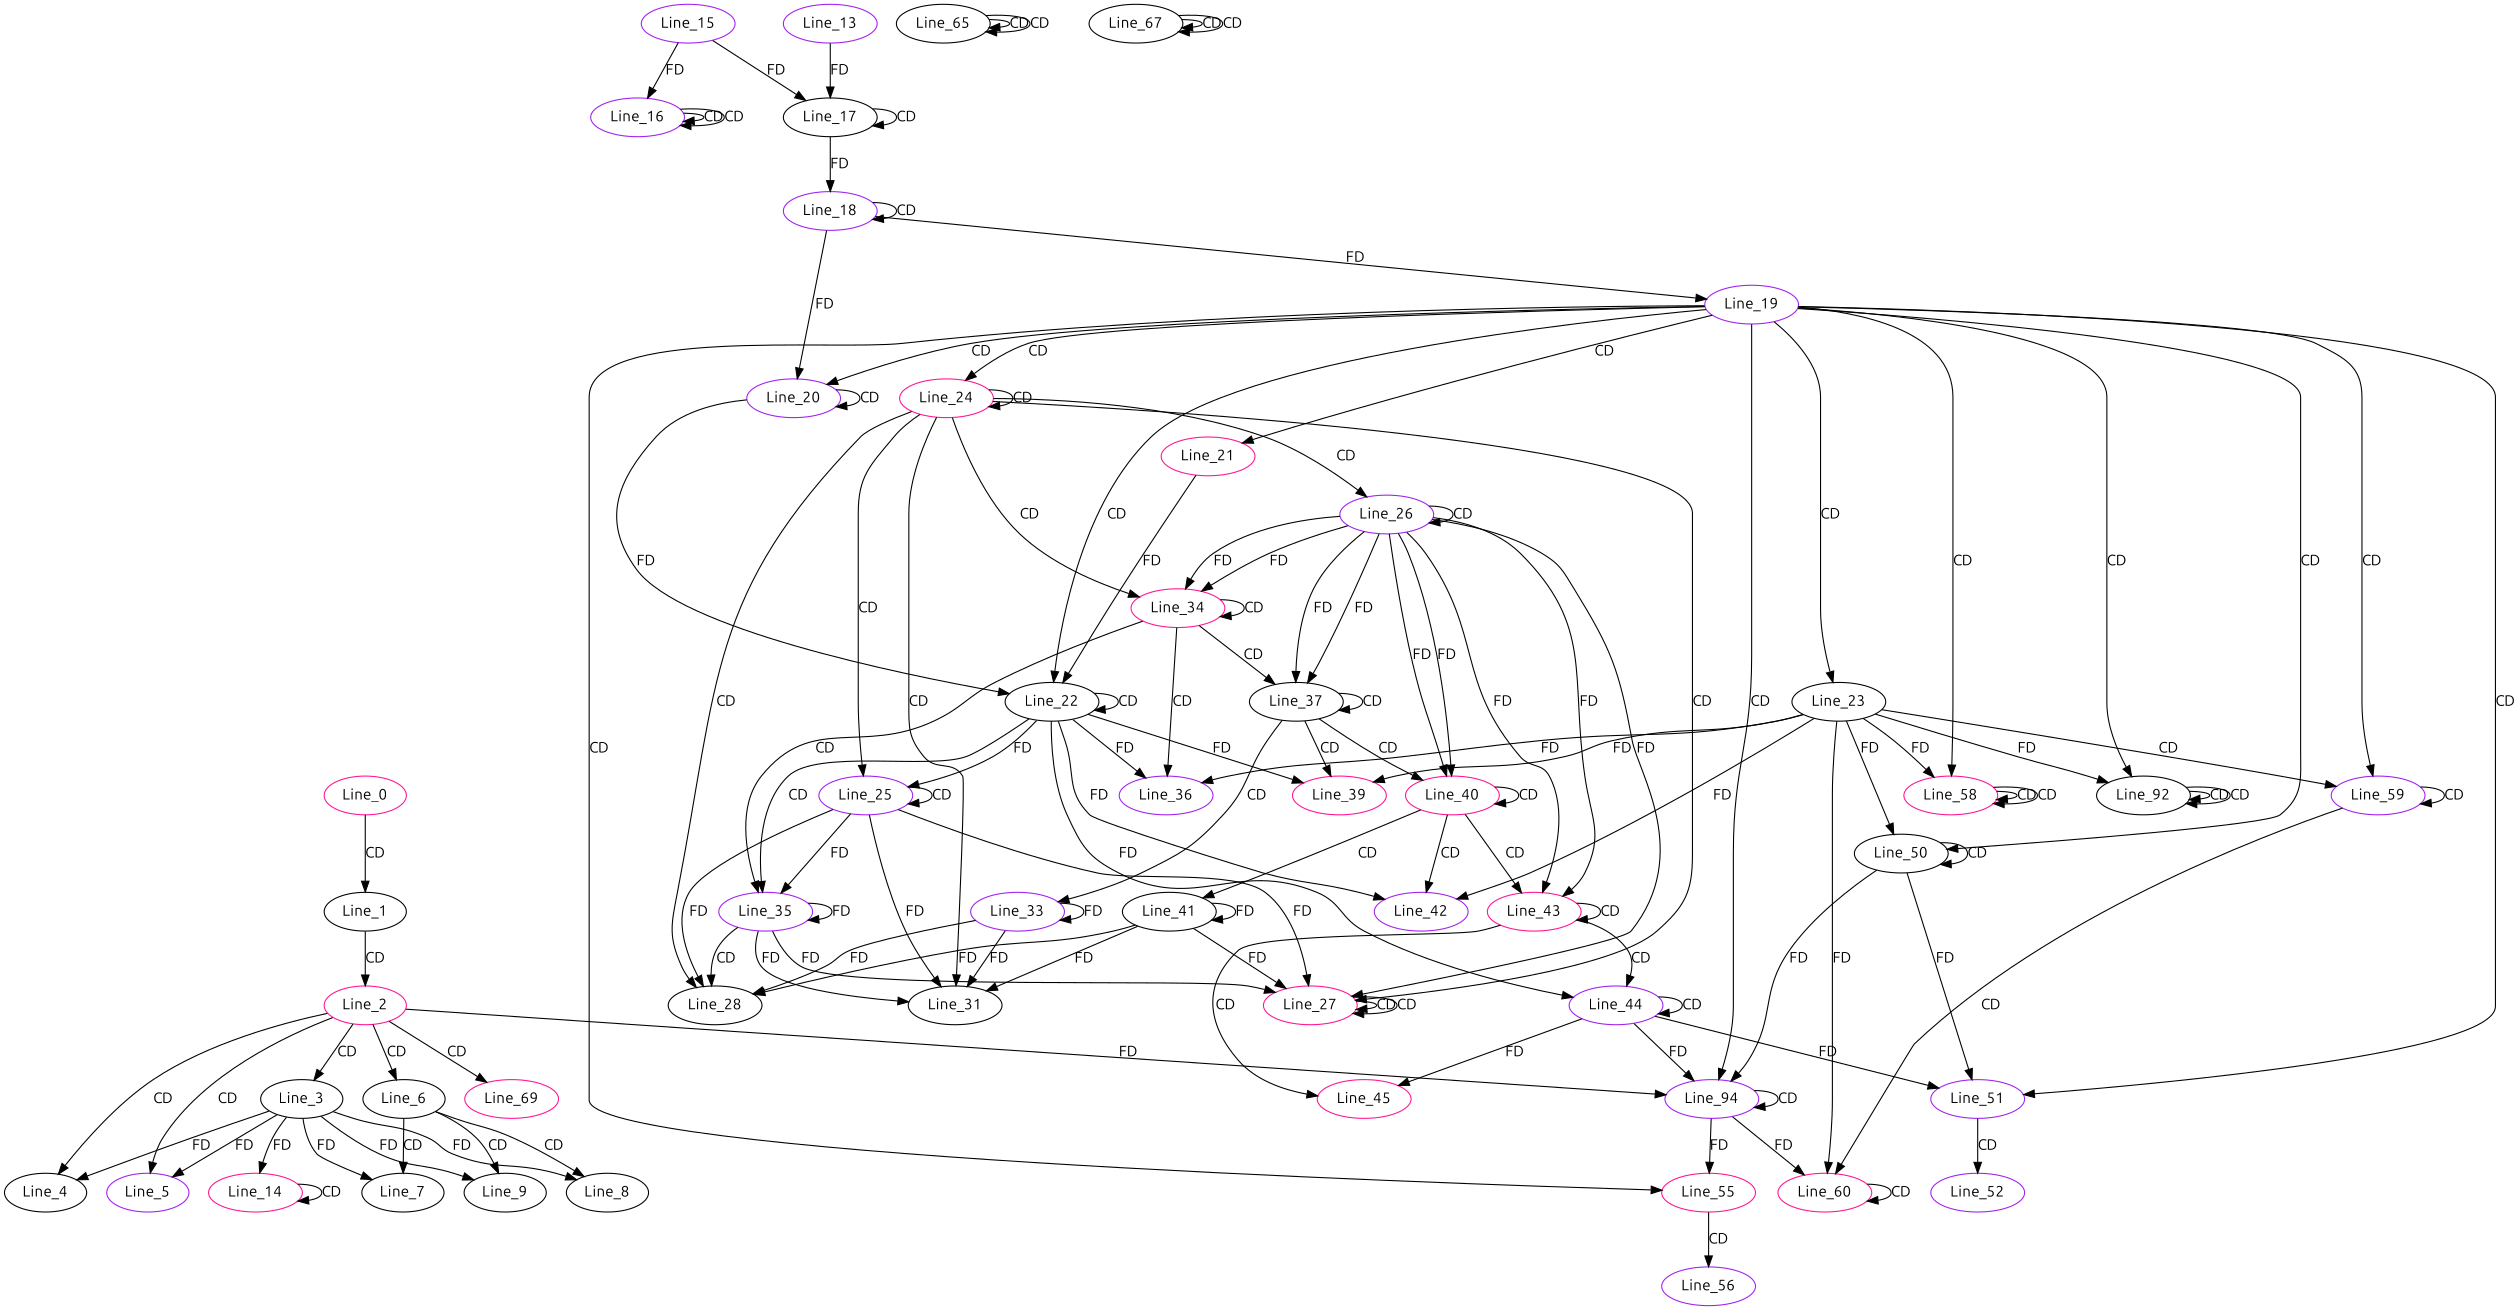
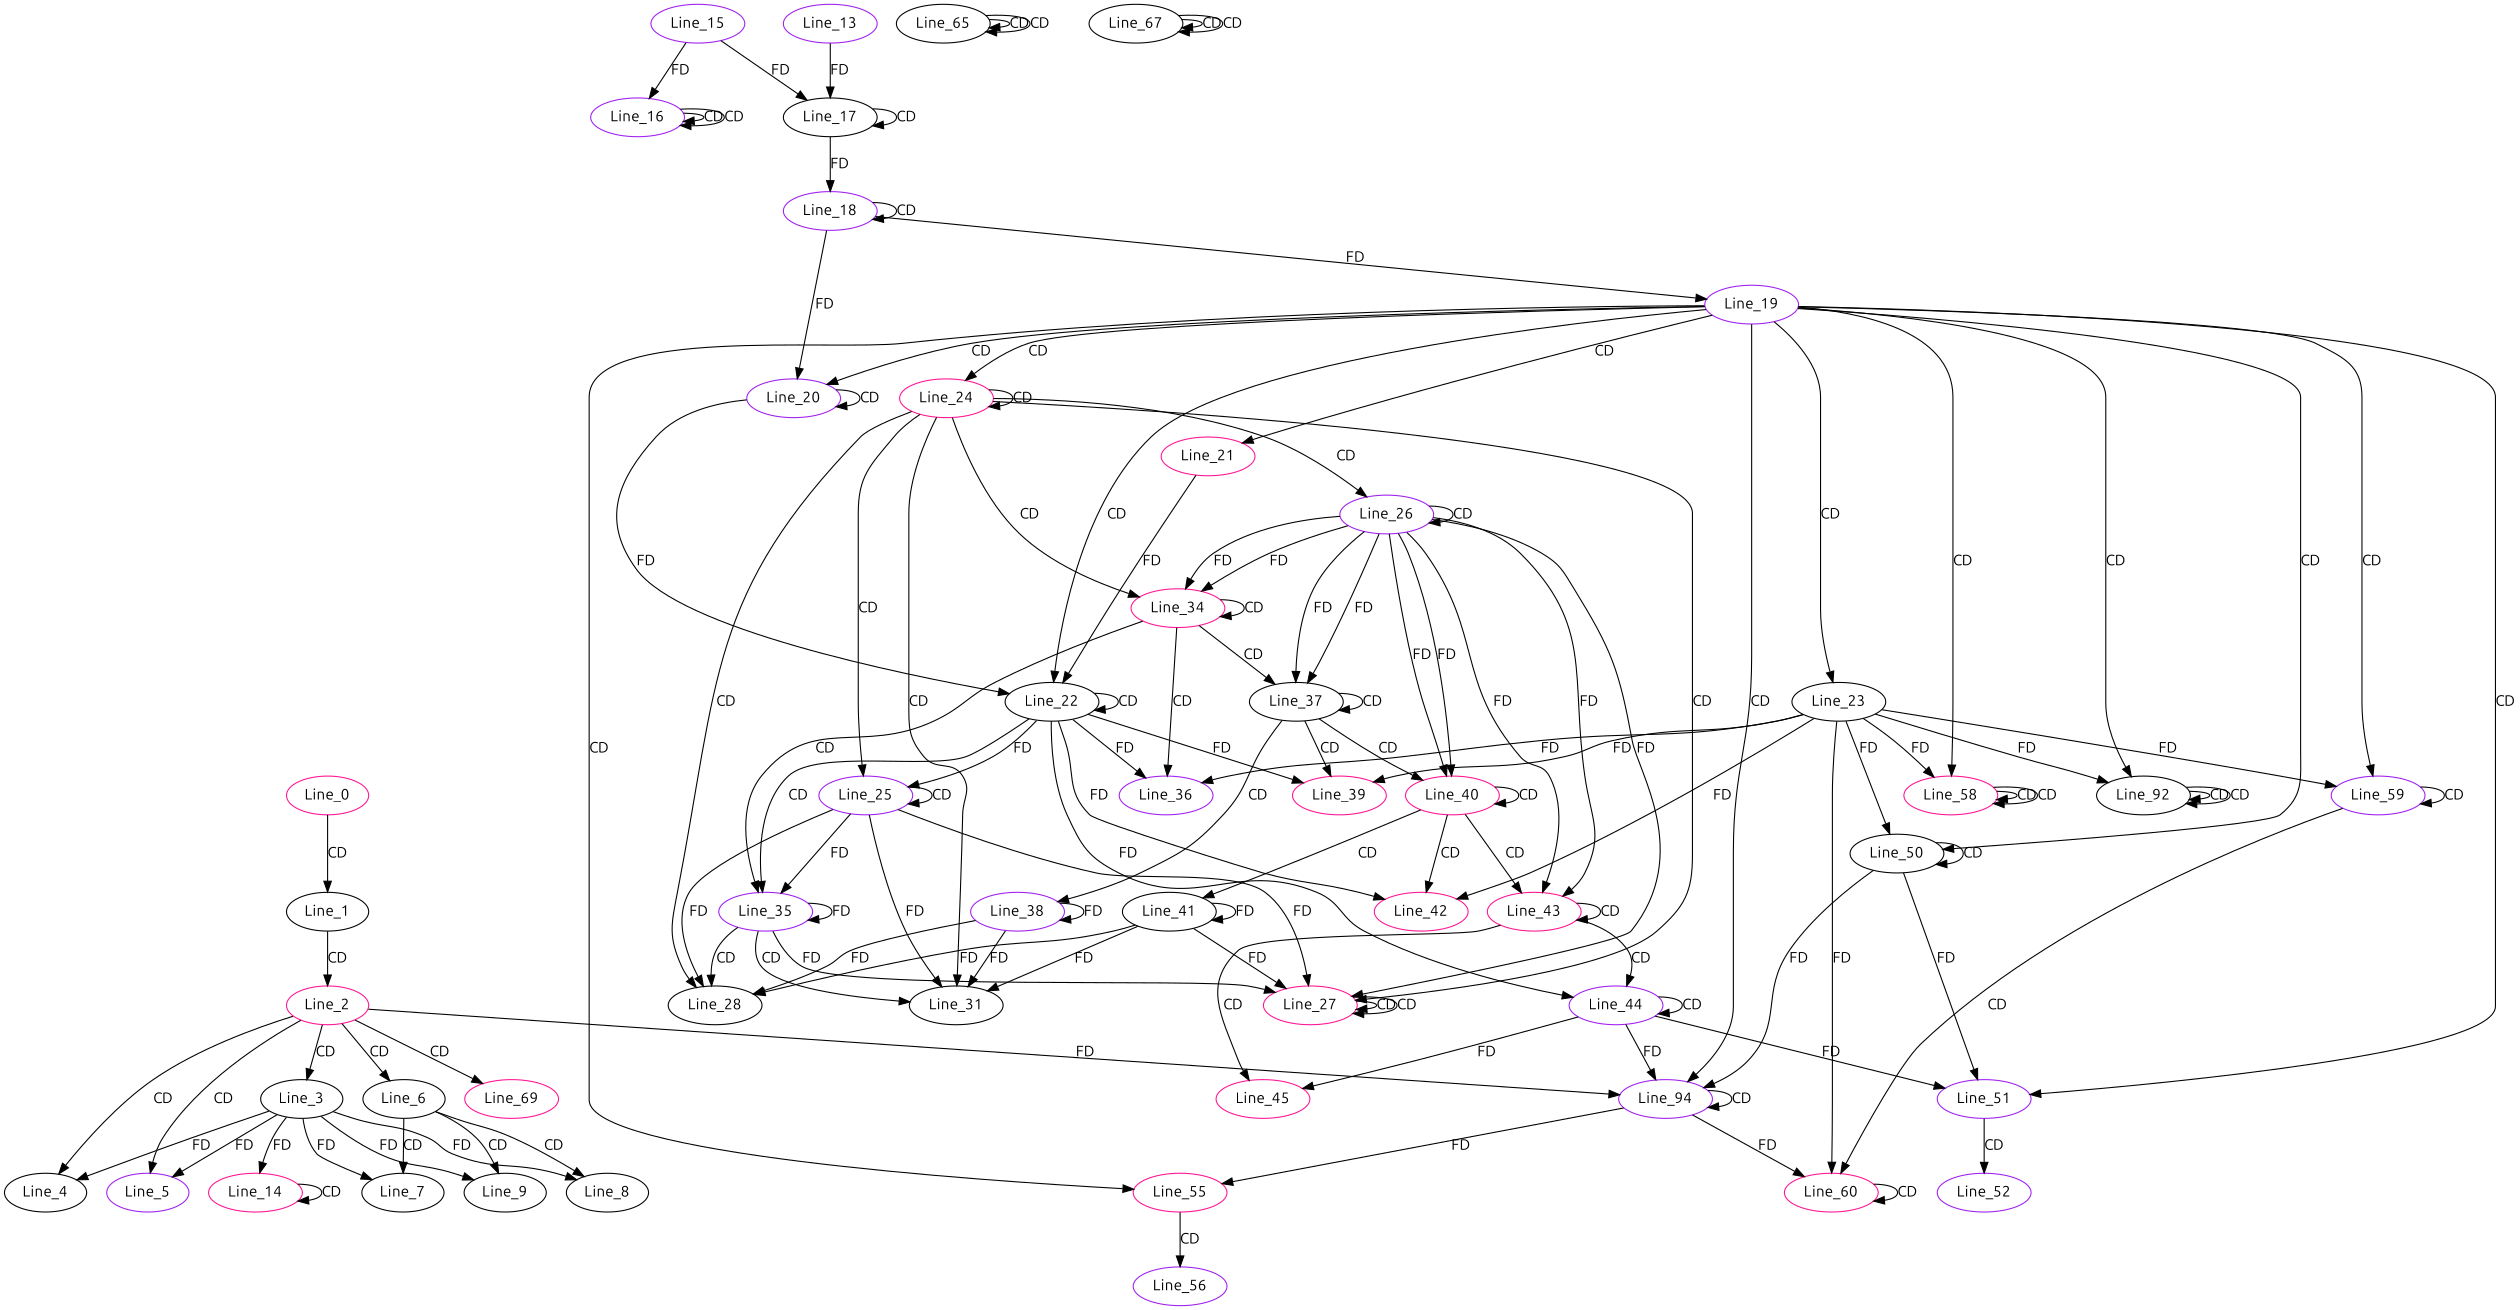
  digraph {
    fontname=Ubuntu
    node [color=purple fontname=Ubuntu]
    edge [fontname=Ubuntu]
    Line_0 [color=deeppink]
    Line_1 [color=black]
    Line_2 [color=deeppink]
    Line_3 [color=black]
    Line_4 [color=black]
    Line_5
    Line_6 [color=black]
    n8 [label=Line_94]
    Line_69 [color=deeppink]
    Line_7 [color=black]
    Line_8 [color=black]
    Line_9 [color=black]
    Line_14 [color=deeppink]
    Line_55 [color=deeppink]
    Line_60 [color=deeppink]
    Line_16
    Line_15
    Line_17 [color=black]
    Line_18
    Line_19
    Line_20
    Line_13
    Line_21 [color=deeppink]
    Line_22 [color=black]
    Line_23 [color=black]
    Line_24 [color=deeppink]
    Line_50 [color=black]
    Line_51
    Line_58 [color=deeppink]
    Line_59
    n31 [color=black label=Line_92]
    Line_25
    Line_35
    Line_36
    Line_39 [color=deeppink]
-   Line_42
+   Line_42 [color=deeppink]
    Line_44
    Line_26
    Line_27 [color=deeppink]
    Line_28 [color=black]
    Line_31 [color=black]
    Line_34 [color=deeppink]
    Line_52
    Line_56
    Line_37 [color=black]
    Line_40 [color=deeppink]
    Line_43 [color=deeppink]
    Line_45 [color=deeppink]
-   Line_38 [label=Line_33]
+   Line_38
    Line_41 [color=black]
    Line_65 [color=black]
    Line_67 [color=black]
    Line_0 -> Line_1 [label=CD]
    Line_1 -> Line_2 [label=CD]
    Line_2 -> Line_3 [label=CD]
    Line_2 -> Line_4 [label=CD]
    Line_2 -> Line_5 [label=CD]
    Line_2 -> Line_6 [label=CD]
    Line_2 -> n8 [label=FD]
    Line_2 -> Line_69 [label=CD]
    Line_3 -> Line_4 [label=FD]
    Line_3 -> Line_5 [label=FD]
    Line_3 -> Line_7 [label=FD]
    Line_3 -> Line_8 [label=FD]
    Line_3 -> Line_9 [label=FD]
    Line_3 -> Line_14 [label=FD]
    Line_6 -> Line_7 [label=CD]
    Line_6 -> Line_8 [label=CD]
    Line_6 -> Line_9 [label=CD]
    n8 -> n8 [label=CD]
    n8 -> Line_55 [label=FD]
    n8 -> Line_60 [label=FD]
    Line_14 -> Line_14 [label=CD]
    Line_55 -> Line_56 [label=CD]
    Line_60 -> Line_60 [label=CD]
    Line_16 -> Line_16 [label=CD]
    Line_16 -> Line_16 [label=CD]
    Line_15 -> Line_16 [label=FD]
    Line_15 -> Line_17 [label=FD]
    Line_17 -> Line_17 [label=CD]
    Line_17 -> Line_18 [label=FD]
    Line_18 -> Line_18 [label=CD]
    Line_18 -> Line_19 [label=FD]
    Line_18 -> Line_20 [label=FD]
    Line_19 -> n8 [label=CD]
    Line_19 -> Line_55 [label=CD]
    Line_19 -> Line_20 [label=CD]
    Line_19 -> Line_21 [label=CD]
    Line_19 -> Line_22 [label=CD]
    Line_19 -> Line_23 [label=CD]
    Line_19 -> Line_24 [label=CD]
    Line_19 -> Line_50 [label=CD]
    Line_19 -> Line_51 [label=CD]
    Line_19 -> Line_58 [label=CD]
    Line_19 -> Line_59 [label=CD]
    Line_19 -> n31 [label=CD]
    Line_20 -> Line_20 [label=CD]
    Line_20 -> Line_22 [label=FD]
    Line_13 -> Line_17 [label=FD]
    Line_21 -> Line_22 [label=FD]
    Line_22 -> Line_22 [label=CD]
    Line_22 -> Line_25 [label=FD]
    Line_22 -> Line_35 [label=CD]
    Line_22 -> Line_36 [label=FD]
    Line_22 -> Line_39 [label=FD]
    Line_22 -> Line_42 [label=FD]
    Line_22 -> Line_44 [label=FD]
    Line_23 -> Line_60 [label=FD]
    Line_23 -> Line_50 [label=FD]
    Line_23 -> Line_58 [label=FD]
-   Line_23 -> Line_59 [label=CD]
+   Line_23 -> Line_59 [label=FD]
    Line_23 -> n31 [label=FD]
    Line_23 -> Line_36 [label=FD]
    Line_23 -> Line_39 [label=FD]
    Line_23 -> Line_42 [label=FD]
    Line_24 -> Line_24 [label=CD]
    Line_24 -> Line_25 [label=CD]
    Line_24 -> Line_26 [label=CD]
    Line_24 -> Line_27 [label=CD]
    Line_24 -> Line_28 [label=CD]
    Line_24 -> Line_31 [label=CD]
    Line_24 -> Line_34 [label=CD]
    Line_50 -> n8 [label=FD]
    Line_50 -> Line_50 [label=CD]
    Line_50 -> Line_51 [label=FD]
    Line_51 -> Line_52 [label=CD]
    Line_58 -> Line_58 [label=CD]
    Line_58 -> Line_58 [label=CD]
    Line_59 -> Line_60 [label=CD]
    Line_59 -> Line_59 [label=CD]
    n31 -> n31 [label=CD]
    n31 -> n31 [label=CD]
    Line_25 -> Line_25 [label=CD]
    Line_25 -> Line_35 [label=FD]
    Line_25 -> Line_27 [label=FD]
    Line_25 -> Line_28 [label=FD]
    Line_25 -> Line_31 [label=FD]
    Line_35 -> Line_35 [label=FD]
    Line_35 -> Line_27 [label=FD]
    Line_35 -> Line_28 [label=CD]
-   Line_35 -> Line_31 [label=FD]
+   Line_35 -> Line_31 [label=CD]
    Line_44 -> n8 [label=FD]
    Line_44 -> Line_51 [label=FD]
    Line_44 -> Line_44 [label=CD]
    Line_44 -> Line_45 [label=FD]
    Line_26 -> Line_26 [label=CD]
    Line_26 -> Line_27 [label=FD]
    Line_26 -> Line_34 [label=FD]
    Line_26 -> Line_34 [label=FD]
    Line_26 -> Line_37 [label=FD]
    Line_26 -> Line_37 [label=FD]
    Line_26 -> Line_40 [label=FD]
    Line_26 -> Line_40 [label=FD]
    Line_26 -> Line_43 [label=FD]
    Line_26 -> Line_43 [label=FD]
    Line_27 -> Line_27 [label=CD]
    Line_27 -> Line_27 [label=CD]
    Line_34 -> Line_35 [label=CD]
    Line_34 -> Line_36 [label=CD]
    Line_34 -> Line_34 [label=CD]
    Line_34 -> Line_37 [label=CD]
    Line_37 -> Line_39 [label=CD]
    Line_37 -> Line_37 [label=CD]
    Line_37 -> Line_40 [label=CD]
    Line_37 -> Line_38 [label=CD]
    Line_40 -> Line_42 [label=CD]
    Line_40 -> Line_40 [label=CD]
    Line_40 -> Line_43 [label=CD]
    Line_40 -> Line_41 [label=CD]
    Line_43 -> Line_44 [label=CD]
    Line_43 -> Line_43 [label=CD]
    Line_43 -> Line_45 [label=CD]
    Line_38 -> Line_28 [label=FD]
    Line_38 -> Line_31 [label=FD]
    Line_38 -> Line_38 [label=FD]
    Line_41 -> Line_27 [label=FD]
    Line_41 -> Line_28 [label=FD]
    Line_41 -> Line_31 [label=FD]
    Line_41 -> Line_41 [label=FD]
    Line_65 -> Line_65 [label=CD]
    Line_65 -> Line_65 [label=CD]
    Line_67 -> Line_67 [label=CD]
    Line_67 -> Line_67 [label=CD]
  }
